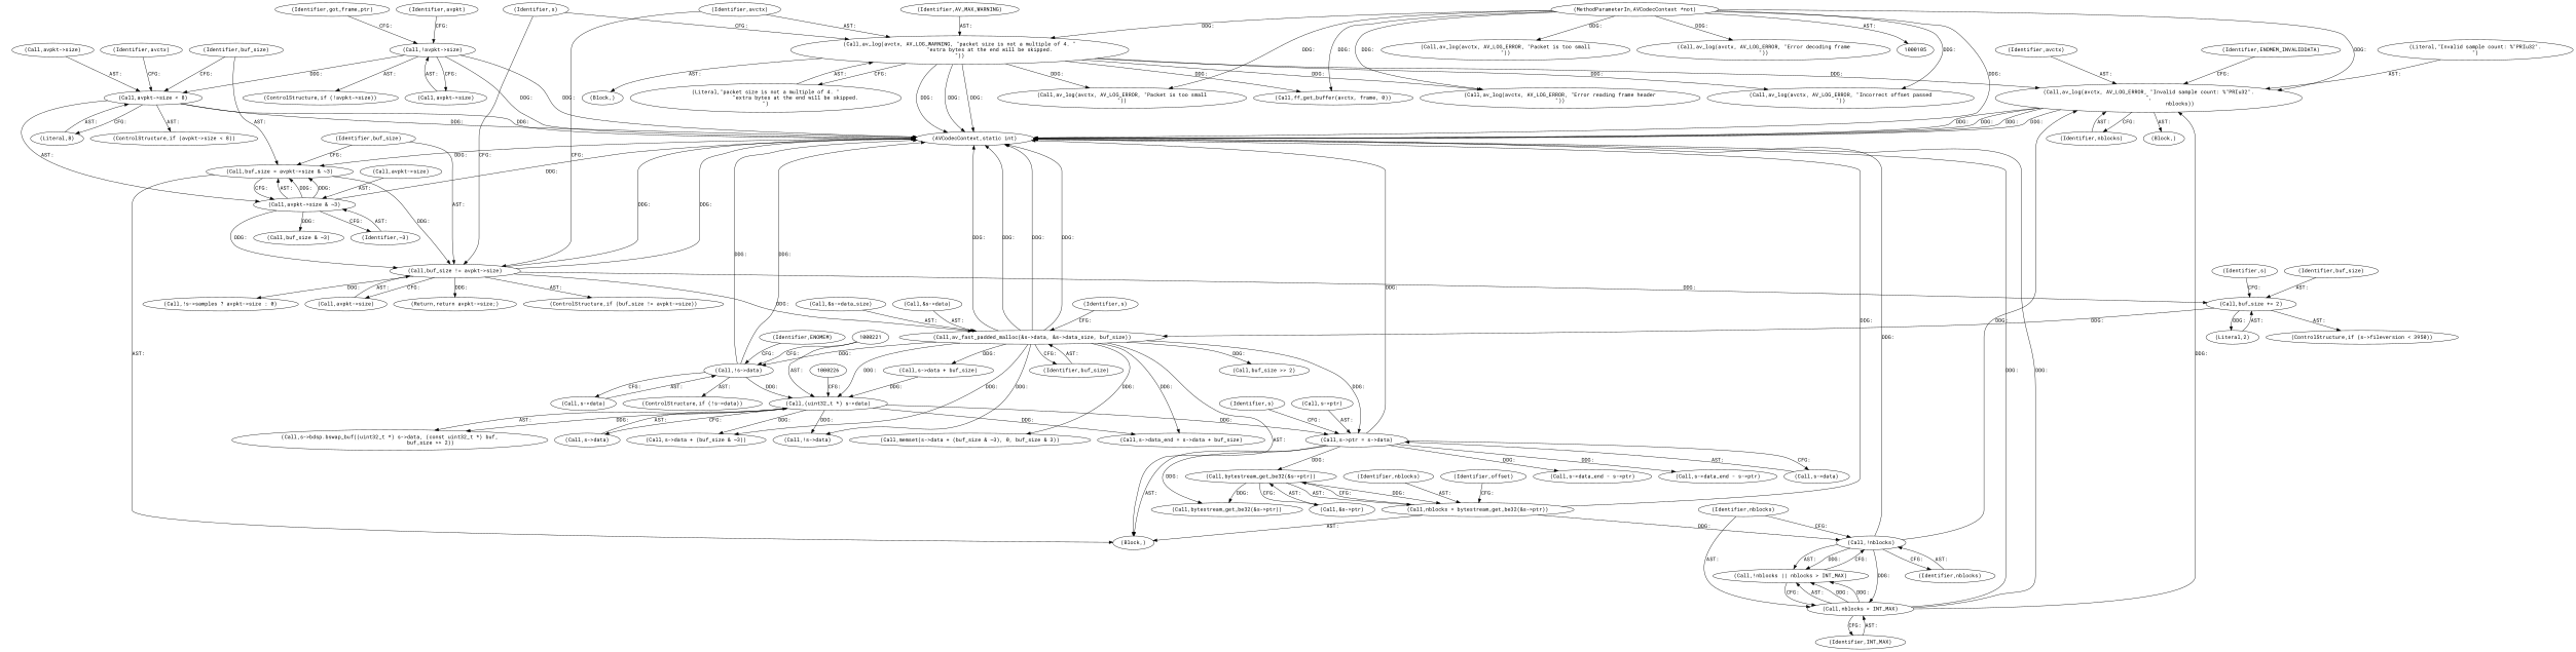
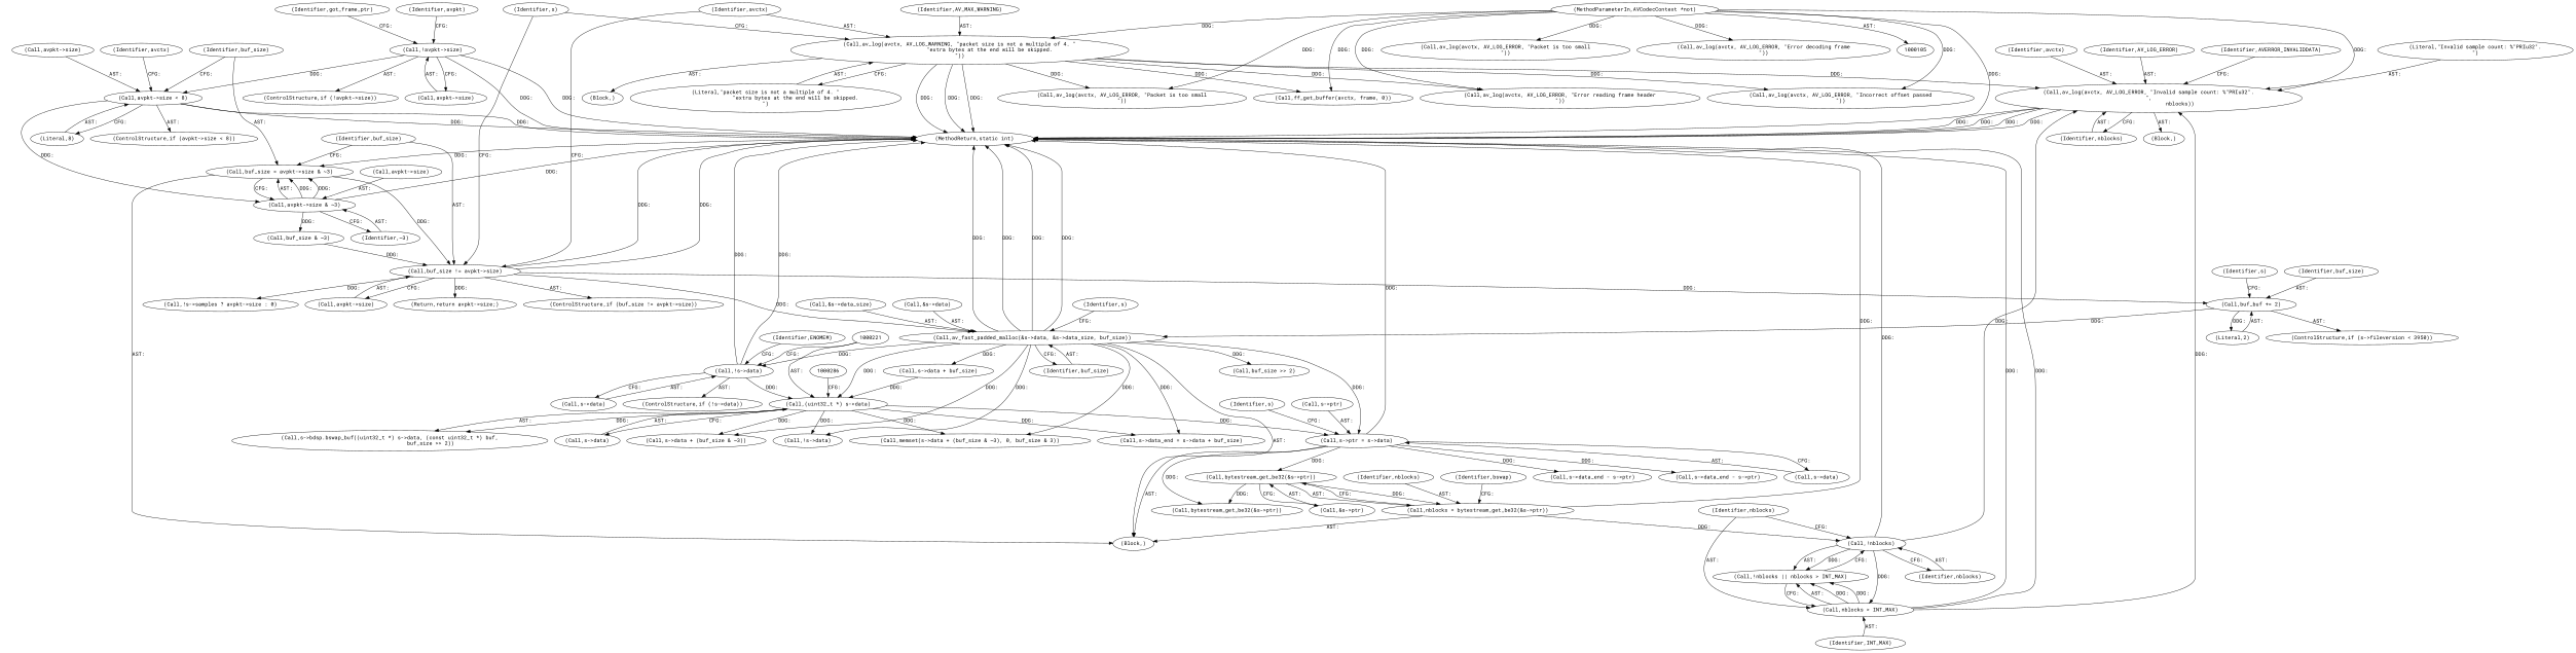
  digraph {
    fontname="Roboto Mono"
    node [fontname="Roboto Mono"]
    edge [fontname="Roboto Mono"]
    n1 [label="(Call,av_log(avctx, AV_LOG_ERROR, \"Invalid sample count: %\"PRIu32\".\n\",\n                    nblocks))"]
    n2 [label="(Identifier,nblocks)"]
-   n3 [label="(AVCodecContext,static int)"]
+   n3 [label="(MethodReturn,static int)"]
    n4 [label="(Block,)"]
    n5 [label="(Call,buf_size = avpkt->size & ~3)"]
    n6 [label="(Call,av_log(avctx, AV_LOG_WARNING, \"packet size is not a multiple of 4. \"\n                   \"extra bytes at the end will be skipped.\n\"))"]
    n7 [label="(Block,)"]
    n8 [label="(Call,ff_get_buffer(avctx, frame, 0))"]
    n9 [label="(Literal,\"packet size is not a multiple of 4. \"\n                   \"extra bytes at the end will be skipped.\n\")"]
    n10 [label="(Call,av_log(avctx, AV_LOG_ERROR, \"Error reading frame header\n\"))"]
    n11 [label="(Call,av_log(avctx, AV_LOG_ERROR, \"Incorrect offset passed\n\"))"]
    n12 [label="(Call,av_log(avctx, AV_LOG_ERROR, \"Packet is too small\n\"))"]
    n13 [label="(MethodParameterIn,AVCodecContext *not)"]
    n14 [label="(Call,av_log(avctx, AV_LOG_ERROR, \"Packet is too small\n\"))"]
    n15 [label="(Call,av_log(avctx, AV_LOG_ERROR, \"Error decoding frame\n\"))"]
    1000105
    n17 [label="(Call,nblocks > INT_MAX)"]
    n18 [label="(Identifier,INT_MAX)"]
    n19 [label="(Call,!nblocks || nblocks > INT_MAX)"]
    n20 [label="(Call,!nblocks)"]
    n21 [label="(Identifier,nblocks)"]
    n22 [label="(Call,nblocks = bytestream_get_be32(&s->ptr))"]
    n23 [label="(Call,bytestream_get_be32(&s->ptr))"]
    n24 [label="(Block,)"]
    n25 [label="(Call,bytestream_get_be32(&s->ptr))"]
    n26 [label="(Call,&s->ptr)"]
    n27 [label="(Call,s->ptr = s->data)"]
    n28 [label="(Call,s->data_end - s->ptr)"]
    n29 [label="(Call,s->data_end - s->ptr)"]
    n30 [label="(Call,s->data)"]
    n31 [label="(Call,av_fast_padded_malloc(&s->data, &s->data_size, buf_size))"]
    n32 [label="(Call,(uint32_t *) s->data)"]
    n33 [label="(Call,!s->data)"]
    n34 [label="(Call,s->data_end = s->data + buf_size)"]
    n35 [label="(Call,buf_size >> 2)"]
    n36 [label="(Call,s->data + (buf_size & ~3))"]
    n37 [label="(Call,!s->data)"]
    n38 [label="(Call,s->data + buf_size)"]
    n39 [label="(Identifier,buf_size)"]
    n40 [label="(Call,memset(s->data + (buf_size & ~3), 0, buf_size & 3))"]
    n41 [label="(Call,s->data)"]
    n42 [label="(Call,s->bdsp.bswap_buf((uint32_t *) s->data, (const uint32_t *) buf,\n                          buf_size >> 2))"]
    n43 [label="(Call,s->data)"]
    n44 [label="(ControlStructure,if (!s->data))"]
-   n45 [label="(Call,buf_size += 2)"]
+   n45 [label="(Call,buf_buf += 2)"]
    n46 [label="(Literal,2)"]
    n47 [label="(ControlStructure,if (s->fileversion < 3950))"]
    n48 [label="(Call,buf_size != avpkt->size)"]
    n49 [label="(Call,!s->samples ? avpkt->size : 0)"]
    n50 [label="(Return,return avpkt->size;)"]
    n51 [label="(ControlStructure,if (buf_size != avpkt->size))"]
    n52 [label="(Call,avpkt->size)"]
    n53 [label="(Call,avpkt->size & ~3)"]
    n54 [label="(Identifier,~3)"]
    n55 [label="(Call,buf_size & ~3)"]
    n56 [label="(Call,avpkt->size < 8)"]
    n57 [label="(Literal,8)"]
    n58 [label="(ControlStructure,if (avpkt->size < 8))"]
    n59 [label="(Call,!avpkt->size)"]
    n60 [label="(Call,avpkt->size)"]
    n61 [label="(ControlStructure,if (!avpkt->size))"]
    n62 [label="(Identifier,s)"]
    n63 [label="(Call,avpkt->size)"]
    n64 [label="(Identifier,s)"]
    n65 [label="(Identifier,buf_size)"]
    n66 [label="(Identifier,nblocks)"]
    n67 [label="(Identifier,buf_size)"]
    n68 [label="(Identifier,buf_size)"]
    n69 [label="(Identifier,got_frame_ptr)"]
    n70 [label="(Identifier,avctx)"]
    n71 [label="(Identifier,avctx)"]
    n72 [label="(Identifier,AV_MAX_WARNING)"]
-   n73 [label="(Identifier,offset)"]
+   n73 [label="(Identifier,bswap)"]
    n74 [label="(Identifier,s)"]
-   n75 [label="(Identifier,ENOMEM_INVALIDDATA)"]
+   n75 [label="(Identifier,AVERROR_INVALIDDATA)"]
    n76 [label="(Literal,\"Invalid sample count: %\"PRIu32\".\n\")"]
    n77 [label="(Call,s->ptr)"]
    n78 [label="(Call,avpkt->size)"]
    n79 [label="(Identifier,avctx)"]
    n80 [label="(Identifier,ENOMEM)"]
    n81 [label="(Identifier,nblocks)"]
    n82 [label="(Identifier,avpkt)"]
    n83 [label="(Identifier,s)"]
+   n84 [label="(Identifier,AV_LOG_ERROR)"]
    n85 [label="(Call,&s->data_size)"]
    n86 [label="(Call,&s->data)"]
    1000221
-   1000226
+   1000226 [label=1000286]
    n1 -> n2 [label="CFG: "]
    n1 -> n3 [label="DDG: "]
    n1 -> n3 [label="DDG: "]
    n1 -> n3 [label="DDG: "]
    n1 -> n3 [label="DDG: "]
    n1 -> n4 [label="AST: "]
    n2 -> n1 [label="AST: "]
    n3 -> n5 [label="DDG: "]
    n5 -> n24 [label="AST: "]
    n5 -> n48 [label="DDG: "]
    n5 -> n53 [label="CFG: "]
    n6 -> n1 [label="DDG: "]
    n6 -> n3 [label="DDG: "]
    n6 -> n3 [label="DDG: "]
    n6 -> n3 [label="DDG: "]
    n6 -> n7 [label="AST: "]
    n6 -> n8 [label="DDG: "]
    n6 -> n9 [label="CFG: "]
    n6 -> n10 [label="DDG: "]
    n6 -> n11 [label="DDG: "]
    n6 -> n12 [label="DDG: "]
    n9 -> n6 [label="AST: "]
    n13 -> n1 [label="DDG: "]
    n13 -> n3 [label="DDG: "]
    n13 -> n6 [label="DDG: "]
    n13 -> n8 [label="DDG: "]
    n13 -> n10 [label="DDG: "]
    n13 -> n11 [label="DDG: "]
    n13 -> n12 [label="DDG: "]
    n13 -> n14 [label="DDG: "]
    n13 -> n15 [label="DDG: "]
    n13 -> 1000105 [label="AST: "]
    n17 -> n1 [label="DDG: "]
    n17 -> n3 [label="DDG: "]
    n17 -> n3 [label="DDG: "]
-   n17 -> n18 [label="CFG: "]
    n17 -> n19 [label="AST: "]
    n17 -> n19 [label="DDG: "]
    n17 -> n19 [label="DDG: "]
    n18 -> n17 [label="AST: "]
    n19 -> n17 [label="CFG: "]
    n19 -> n20 [label="CFG: "]
    n20 -> n1 [label="DDG: "]
    n20 -> n3 [label="DDG: "]
    n20 -> n17 [label="DDG: "]
    n20 -> n19 [label="AST: "]
    n20 -> n19 [label="DDG: "]
    n20 -> n21 [label="CFG: "]
    n21 -> n20 [label="AST: "]
    n22 -> n3 [label="DDG: "]
    n22 -> n20 [label="DDG: "]
    n22 -> n23 [label="CFG: "]
    n22 -> n24 [label="AST: "]
    n23 -> n22 [label="AST: "]
    n23 -> n22 [label="DDG: "]
    n23 -> n25 [label="DDG: "]
    n23 -> n26 [label="CFG: "]
    n26 -> n23 [label="AST: "]
    n27 -> n3 [label="DDG: "]
    n27 -> n23 [label="DDG: "]
    n27 -> n24 [label="AST: "]
    n27 -> n25 [label="DDG: "]
    n27 -> n28 [label="DDG: "]
    n27 -> n29 [label="DDG: "]
    n27 -> n30 [label="CFG: "]
    n30 -> n27 [label="AST: "]
    n31 -> n3 [label="DDG: "]
    n31 -> n3 [label="DDG: "]
    n31 -> n3 [label="DDG: "]
    n31 -> n3 [label="DDG: "]
    n31 -> n24 [label="AST: "]
    n31 -> n27 [label="DDG: "]
    n31 -> n32 [label="DDG: "]
    n31 -> n33 [label="DDG: "]
    n31 -> n34 [label="DDG: "]
    n31 -> n35 [label="DDG: "]
    n31 -> n36 [label="DDG: "]
    n31 -> n37 [label="DDG: "]
    n31 -> n38 [label="DDG: "]
    n31 -> n39 [label="CFG: "]
    n31 -> n40 [label="DDG: "]
    n32 -> n27 [label="DDG: "]
    n32 -> n34 [label="DDG: "]
    n32 -> n36 [label="DDG: "]
    n32 -> n37 [label="DDG: "]
+   n32 -> n40 [label="DDG: "]
    n32 -> n41 [label="CFG: "]
    n32 -> n42 [label="AST: "]
    n32 -> n42 [label="DDG: "]
    n33 -> n3 [label="DDG: "]
    n33 -> n3 [label="DDG: "]
    n33 -> n32 [label="DDG: "]
    n33 -> n43 [label="CFG: "]
    n33 -> n44 [label="AST: "]
    n38 -> n32 [label="DDG: "]
    n39 -> n31 [label="AST: "]
    n41 -> n32 [label="AST: "]
    n43 -> n33 [label="AST: "]
    n45 -> n31 [label="DDG: "]
    n45 -> n46 [label="DDG: "]
    n45 -> n47 [label="AST: "]
    n46 -> n45 [label="AST: "]
    n48 -> n3 [label="DDG: "]
    n48 -> n3 [label="DDG: "]
    n48 -> n31 [label="DDG: "]
    n48 -> n45 [label="DDG: "]
    n48 -> n49 [label="DDG: "]
    n48 -> n50 [label="DDG: "]
    n48 -> n51 [label="AST: "]
    n48 -> n52 [label="CFG: "]
    n52 -> n48 [label="AST: "]
    n53 -> n3 [label="DDG: "]
    n53 -> n5 [label="AST: "]
    n53 -> n5 [label="DDG: "]
    n53 -> n5 [label="DDG: "]
-   n53 -> n48 [label="DDG: "]
+   n55 -> n48 [label="DDG: "]
    n53 -> n54 [label="CFG: "]
    n53 -> n55 [label="DDG: "]
    n54 -> n53 [label="AST: "]
    n56 -> n3 [label="DDG: "]
    n56 -> n3 [label="DDG: "]
-   n56 -> n53 [label="AST: "]
+   n56 -> n53 [label="DDG: "]
    n56 -> n57 [label="CFG: "]
    n56 -> n58 [label="AST: "]
    n57 -> n56 [label="AST: "]
    n59 -> n3 [label="DDG: "]
    n59 -> n3 [label="DDG: "]
    n59 -> n56 [label="DDG: "]
    n59 -> n60 [label="CFG: "]
    n59 -> n61 [label="AST: "]
    n60 -> n59 [label="AST: "]
    n62 -> n45 [label="CFG: "]
    n63 -> n53 [label="AST: "]
    n64 -> n27 [label="CFG: "]
    n65 -> n5 [label="CFG: "]
    n65 -> n48 [label="AST: "]
    n66 -> n22 [label="AST: "]
    n67 -> n5 [label="AST: "]
    n67 -> n56 [label="CFG: "]
    n68 -> n45 [label="AST: "]
    n69 -> n59 [label="CFG: "]
    n70 -> n6 [label="AST: "]
    n70 -> n48 [label="CFG: "]
    n71 -> n56 [label="CFG: "]
    n72 -> n6 [label="AST: "]
    n73 -> n22 [label="CFG: "]
    n74 -> n6 [label="CFG: "]
    n74 -> n48 [label="CFG: "]
    n75 -> n1 [label="CFG: "]
    n76 -> n1 [label="AST: "]
    n77 -> n27 [label="AST: "]
    n78 -> n56 [label="AST: "]
    n79 -> n1 [label="AST: "]
    n80 -> n33 [label="CFG: "]
    n81 -> n17 [label="AST: "]
    n81 -> n20 [label="CFG: "]
    n82 -> n59 [label="CFG: "]
    n83 -> n31 [label="CFG: "]
+   n84 -> n1 [label="AST: "]
    n85 -> n31 [label="AST: "]
    n86 -> n31 [label="AST: "]
    1000221 -> n32 [label="AST: "]
    1000221 -> n33 [label="CFG: "]
    1000226 -> n32 [label="CFG: "]
  }
